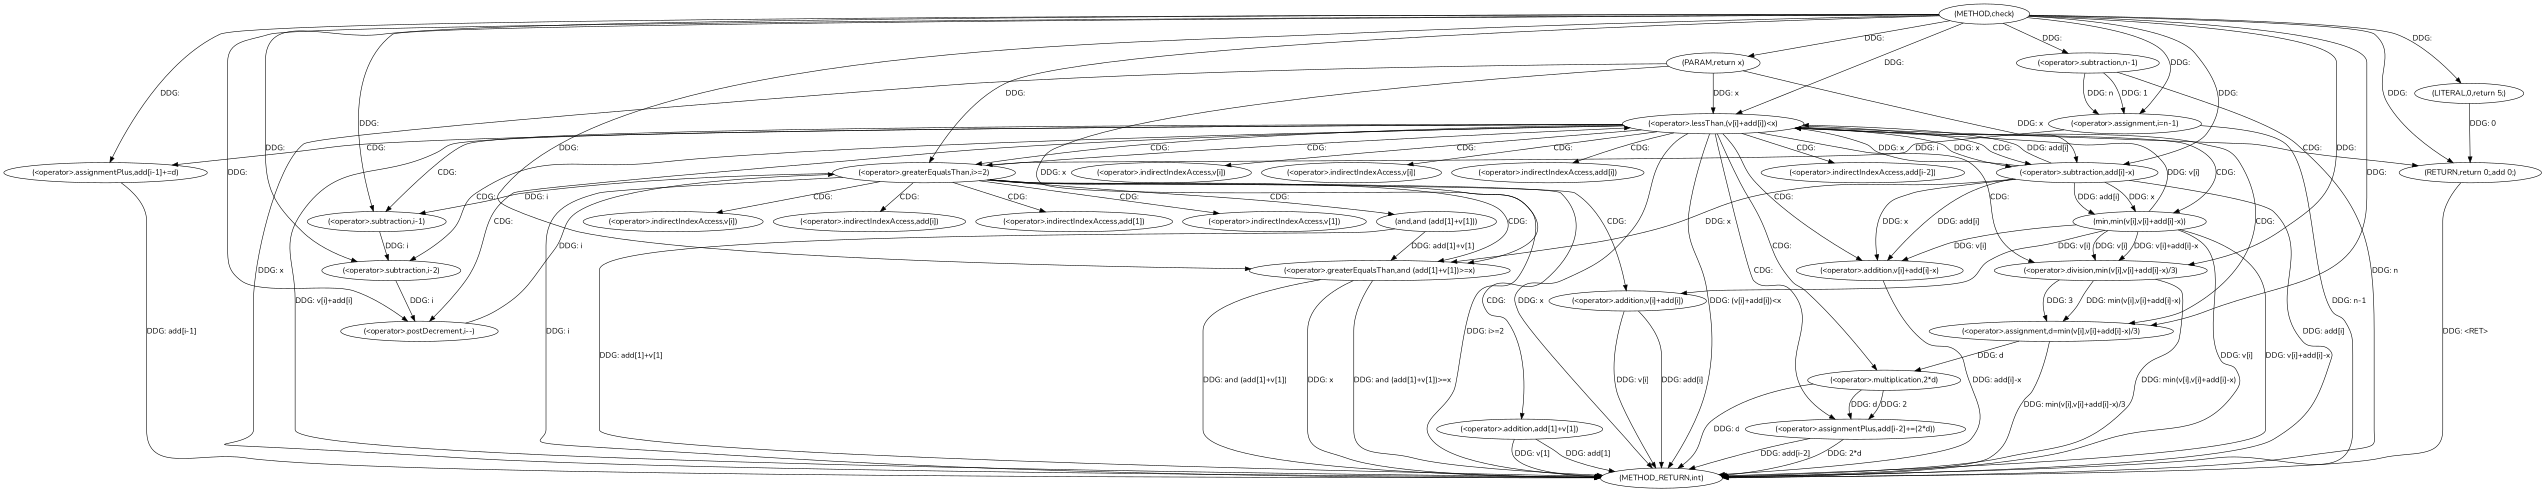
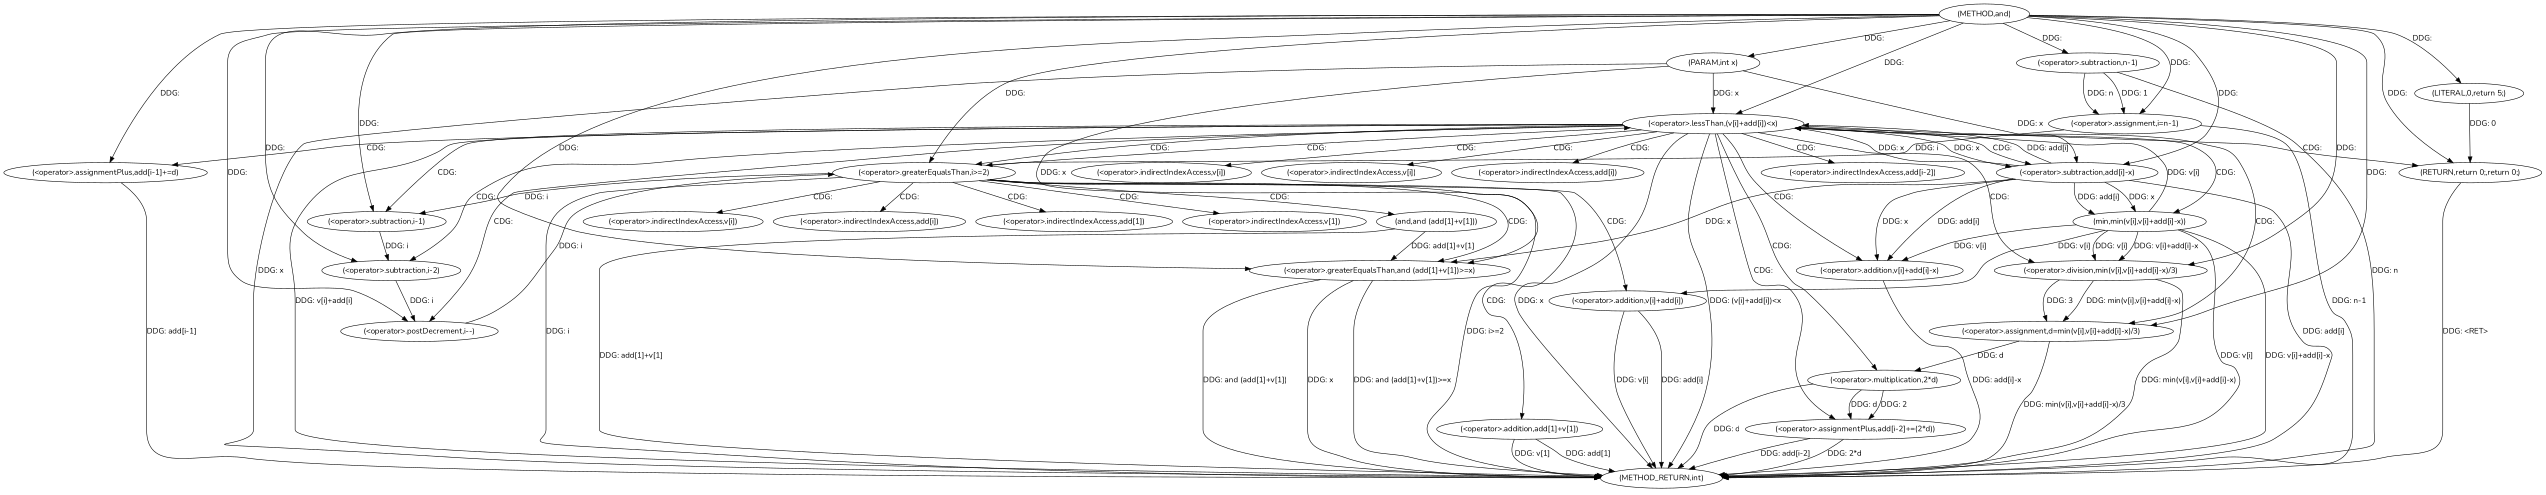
  digraph {
    fontname=Nunito
    node [fontname=Nunito]
    edge [fontname=Nunito]
-   n1 [label="(METHOD,check)"]
-   n2 [label="(PARAM,return x)"]
+   n1 [label="(METHOD,and)"]
+   n2 [label="(PARAM,int x)"]
    n3 [label="(<operator>.greaterEqualsThan,and (add[1]+v[1])>=x)"]
    n4 [label="(<operator>.assignment,i=n-1)"]
    n5 [label="(<operator>.greaterEqualsThan,i>=2)"]
    n6 [label="(<operator>.postDecrement,i--)"]
    n7 [label="(<operator>.assignment,d=min(v[i],v[i]+add[i]-x)/3)"]
    n8 [label="(<operator>.assignmentPlus,add[i-1]+=d)"]
    n9 [label="(<operator>.subtraction,n-1)"]
    n10 [label="(<operator>.lessThan,(v[i]+add[i])<x)"]
-   n11 [label="(RETURN,return 0;,add 0;)"]
+   n11 [label="(RETURN,return 0;,return 0;)"]
    n12 [label="(LITERAL,0,return 5;)"]
    n13 [label="(<operator>.division,min(v[i],v[i]+add[i]-x)/3)"]
    n14 [label="(<operator>.subtraction,i-1)"]
    n15 [label="(<operator>.subtraction,i-2)"]
    n16 [label="(<operator>.subtraction,add[i]-x)"]
    n17 [label="(METHOD_RETURN,int)"]
    n18 [label="(and,and (add[1]+v[1]))"]
    n19 [label="(<operator>.addition,add[1]+v[1])"]
    n20 [label="(<operator>.addition,v[i]+add[i])"]
    n21 [label="(<operator>.indirectIndexAccess,add[1])"]
    n22 [label="(<operator>.indirectIndexAccess,v[1])"]
    n23 [label="(<operator>.indirectIndexAccess,v[i])"]
    n24 [label="(<operator>.indirectIndexAccess,add[i])"]
    n25 [label="(<operator>.multiplication,2*d)"]
    n26 [label="(<operator>.assignmentPlus,add[i-2]+=(2*d))"]
    n27 [label="(min,min(v[i],v[i]+add[i]-x))"]
    n28 [label="(<operator>.addition,v[i]+add[i]-x)"]
    n29 [label="(<operator>.indirectIndexAccess,add[i-2])"]
    n30 [label="(<operator>.indirectIndexAccess,v[i])"]
    n31 [label="(<operator>.indirectIndexAccess,v[i])"]
    n32 [label="(<operator>.indirectIndexAccess,add[i])"]
    n1 -> n2 [label="DDG: "]
    n1 -> n3 [label="DDG: "]
    n1 -> n4 [label="DDG: "]
    n1 -> n5 [label="DDG: "]
    n1 -> n6 [label="DDG: "]
    n1 -> n7 [label="DDG: "]
    n1 -> n8 [label="DDG: "]
    n1 -> n9 [label="DDG: "]
    n1 -> n10 [label="DDG: "]
    n1 -> n11 [label="DDG: "]
    n1 -> n12 [label="DDG: "]
    n1 -> n13 [label="DDG: "]
    n1 -> n14 [label="DDG: "]
    n1 -> n15 [label="DDG: "]
    n1 -> n16 [label="DDG: "]
    n2 -> n3 [label="DDG: x"]
    n2 -> n10 [label="DDG: x"]
    n2 -> n16 [label="DDG: x"]
    n2 -> n17 [label="DDG: x"]
    n3 -> n17 [label="DDG: and (add[1]+v[1])"]
    n3 -> n17 [label="DDG: x"]
    n3 -> n17 [label="DDG: and (add[1]+v[1])>=x"]
    n4 -> n5 [label="DDG: i"]
    n4 -> n17 [label="DDG: n-1"]
    n5 -> n3 [label="CDG: "]
    n5 -> n10 [label="CDG: "]
    n5 -> n14 [label="DDG: i"]
    n5 -> n17 [label="DDG: i"]
    n5 -> n17 [label="DDG: i>=2"]
    n5 -> n18 [label="CDG: "]
    n5 -> n19 [label="CDG: "]
    n5 -> n20 [label="CDG: "]
    n5 -> n21 [label="CDG: "]
    n5 -> n22 [label="CDG: "]
    n5 -> n23 [label="CDG: "]
    n5 -> n24 [label="CDG: "]
    n6 -> n5 [label="DDG: i"]
    n7 -> n17 [label="DDG: min(v[i],v[i]+add[i]-x)/3"]
    n7 -> n25 [label="DDG: d"]
    n8 -> n17 [label="DDG: add[i-1]"]
    n9 -> n4 [label="DDG: n"]
    n9 -> n4 [label="DDG: 1"]
    n9 -> n17 [label="DDG: n"]
    n10 -> n5 [label="CDG: "]
    n10 -> n6 [label="CDG: "]
    n10 -> n7 [label="CDG: "]
    n10 -> n8 [label="CDG: "]
    n10 -> n11 [label="CDG: "]
    n10 -> n13 [label="CDG: "]
    n10 -> n14 [label="CDG: "]
    n10 -> n15 [label="CDG: "]
    n10 -> n16 [label="DDG: x"]
    n10 -> n16 [label="CDG: "]
    n10 -> n17 [label="DDG: v[i]+add[i]"]
    n10 -> n17 [label="DDG: x"]
    n10 -> n17 [label="DDG: (v[i]+add[i])<x"]
    n10 -> n25 [label="CDG: "]
    n10 -> n26 [label="CDG: "]
    n10 -> n27 [label="CDG: "]
    n10 -> n28 [label="CDG: "]
    n10 -> n29 [label="CDG: "]
    n10 -> n30 [label="CDG: "]
    n10 -> n31 [label="CDG: "]
    n10 -> n32 [label="CDG: "]
    n11 -> n17 [label="DDG: <RET>"]
    n12 -> n11 [label="DDG: 0"]
    n13 -> n7 [label="DDG: 3"]
    n13 -> n7 [label="DDG: min(v[i],v[i]+add[i]-x)"]
    n13 -> n17 [label="DDG: min(v[i],v[i]+add[i]-x)"]
    n14 -> n15 [label="DDG: i"]
    n15 -> n6 [label="DDG: i"]
    n16 -> n3 [label="DDG: x"]
    n16 -> n10 [label="DDG: add[i]"]
    n16 -> n10 [label="DDG: x"]
    n16 -> n17 [label="DDG: add[i]"]
    n16 -> n27 [label="DDG: x"]
    n16 -> n27 [label="DDG: add[i]"]
    n16 -> n28 [label="DDG: x"]
    n16 -> n28 [label="DDG: add[i]"]
    n18 -> n3 [label="DDG: add[1]+v[1]"]
    n18 -> n17 [label="DDG: add[1]+v[1]"]
    n19 -> n17 [label="DDG: add[1]"]
    n19 -> n17 [label="DDG: v[1]"]
    n20 -> n17 [label="DDG: v[i]"]
    n20 -> n17 [label="DDG: add[i]"]
    n25 -> n17 [label="DDG: d"]
    n25 -> n26 [label="DDG: d"]
    n25 -> n26 [label="DDG: 2"]
    n26 -> n17 [label="DDG: add[i-2]"]
    n26 -> n17 [label="DDG: 2*d"]
    n27 -> n10 [label="DDG: v[i]"]
    n27 -> n13 [label="DDG: v[i]+add[i]-x"]
    n27 -> n13 [label="DDG: v[i]"]
    n27 -> n17 [label="DDG: v[i]"]
    n27 -> n17 [label="DDG: v[i]+add[i]-x"]
    n27 -> n20 [label="DDG: v[i]"]
    n27 -> n28 [label="DDG: v[i]"]
    n28 -> n17 [label="DDG: add[i]-x"]
  }
